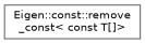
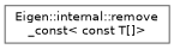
  digraph {
    rankdir=LR
-   n1 [color=gray40 fillcolor=white fontname=Helvetica fontsize=10 height=0.2 label="Eigen::const::remove\l_const\< const T[]\>" shape=record style=filled width=0.4]
+   n1 [color=gray40 fillcolor=white fontname=Helvetica fontsize=10 height=0.2 label="Eigen::internal::remove\l_const\< const T[]\>" shape=record style=filled width=0.4]
  }
